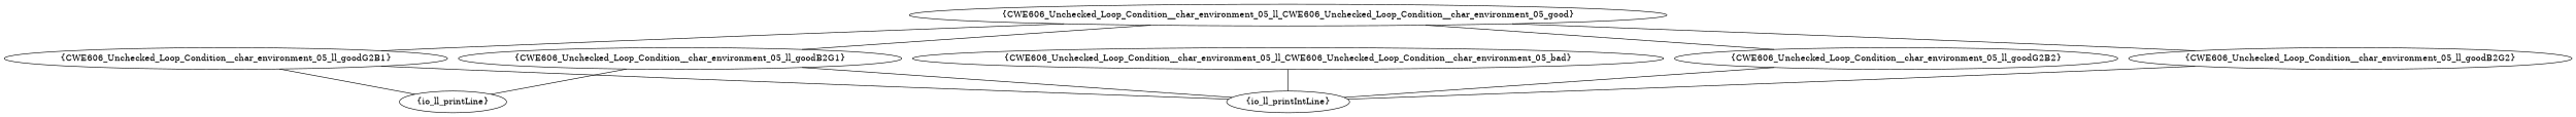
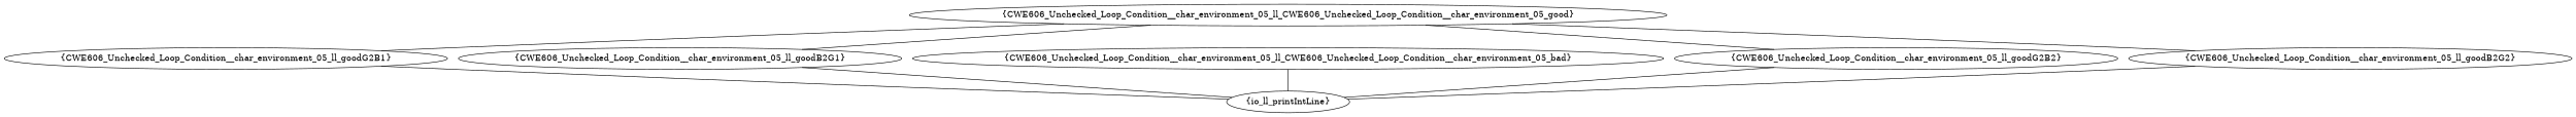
  graph {
    n1 [label="{CWE606_Unchecked_Loop_Condition__char_environment_05_ll_goodG2B1}"]
-   n2 [label="{io_ll_printLine}"]
    n3 [label="{io_ll_printIntLine}"]
    n4 [label="{CWE606_Unchecked_Loop_Condition__char_environment_05_ll_CWE606_Unchecked_Loop_Condition__char_environment_05_good}"]
    n5 [label="{CWE606_Unchecked_Loop_Condition__char_environment_05_ll_goodB2G1}"]
    n6 [label="{CWE606_Unchecked_Loop_Condition__char_environment_05_ll_goodB2G2}"]
    n7 [label="{CWE606_Unchecked_Loop_Condition__char_environment_05_ll_goodG2B2}"]
    n8 [label="{CWE606_Unchecked_Loop_Condition__char_environment_05_ll_CWE606_Unchecked_Loop_Condition__char_environment_05_bad}"]
-   n1 -- n2
    n1 -- n3
    n4 -- n1
    n4 -- n5
    n4 -- n6
    n4 -- n7
-   n5 -- n2
    n5 -- n3
    n6 -- n3
    n7 -- n3
    n8 -- n3
  }
